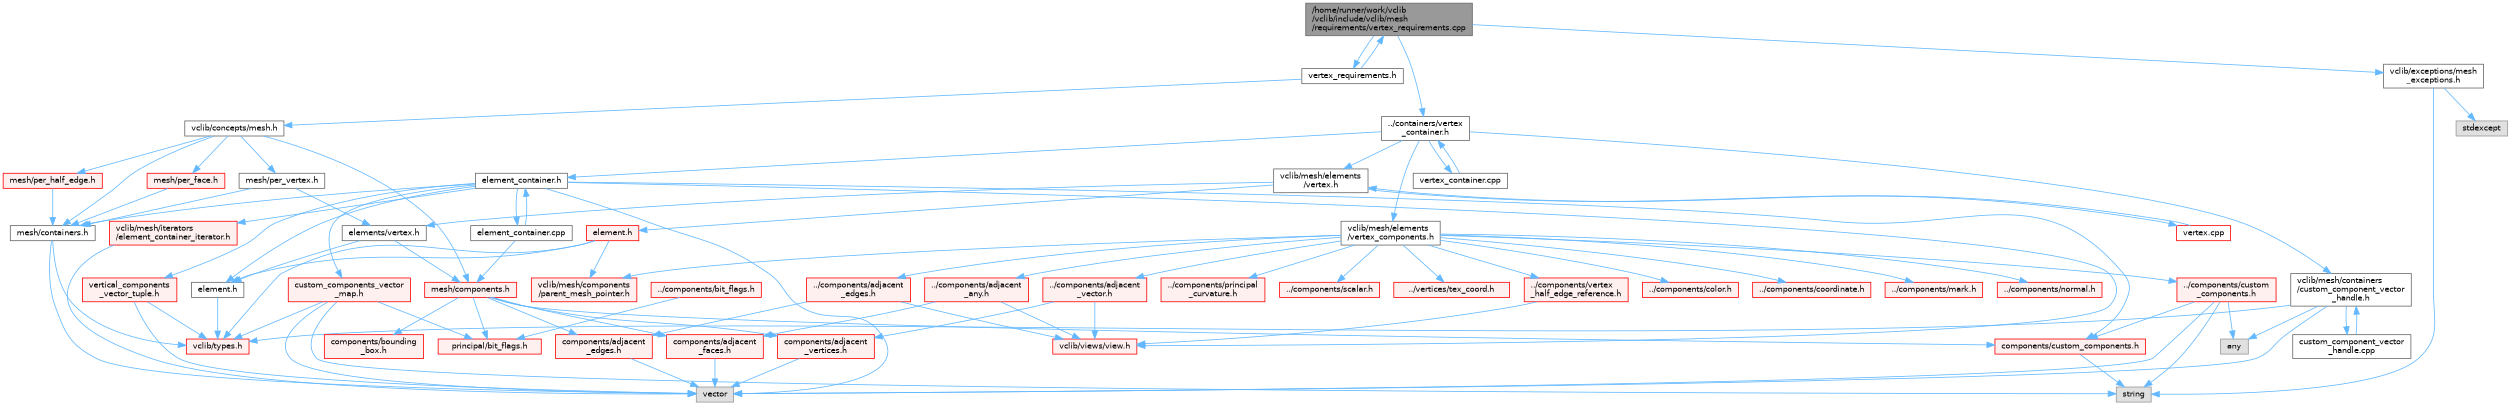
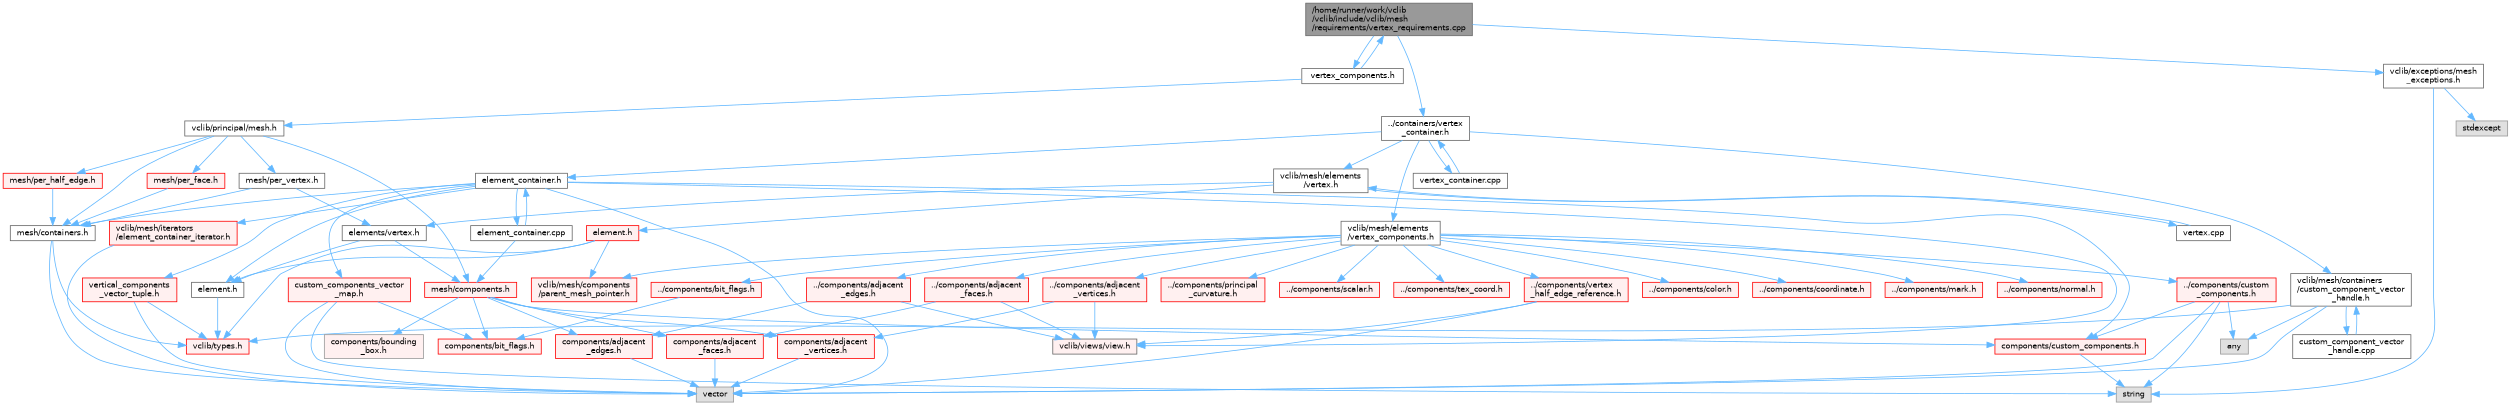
  digraph {
    node [color=red fillcolor="#FFF0F0" fontname=Helvetica fontsize=10 shape=box style=filled]
    edge [color=steelblue1 fontname=Helvetica fontsize=10 labelfontname=Helvetica labelfontsize=10 style=solid]
    n1 [color=gray40 fillcolor=grey60 fontcolor=black height=0.2 label="/home/runner/work/vclib\l/vclib/include/vclib/mesh\l/requirements/vertex_requirements.cpp" width=0.4]
-   n2 [color=grey40 fillcolor=white height=0.2 label="vertex_requirements.h" width=0.4]
+   n2 [color=grey40 fillcolor=white height=0.2 label="vertex_components.h" width=0.4]
    n3 [color=grey40 fillcolor=white height=0.2 label="vclib/exceptions/mesh\l_exceptions.h" width=0.4]
    n4 [color=grey40 fillcolor=white height=0.2 label="../containers/vertex\l_container.h" width=0.4]
-   n5 [color=grey40 fillcolor=white height=0.2 label="vclib/concepts/mesh.h" width=0.4]
+   n5 [color=grey40 fillcolor=white height=0.2 label="vclib/principal/mesh.h" width=0.4]
    n6 [color=grey60 fillcolor="#E0E0E0" height=0.2 label=string width=0.4]
    n7 [color=grey60 fillcolor="#E0E0E0" height=0.2 label=stdexcept width=0.4]
    n8 [color=grey40 fillcolor=white height=0.2 label="vclib/mesh/containers\l/custom_component_vector\l_handle.h" width=0.4]
    n9 [color=grey40 fillcolor=white height=0.2 label="vclib/mesh/elements\l/vertex.h" width=0.4]
    n10 [color=grey40 fillcolor=white height=0.2 label="vclib/mesh/elements\l/vertex_components.h" width=0.4]
    n11 [color=grey40 fillcolor=white height=0.2 label="element_container.h" width=0.4]
    n12 [color=grey40 fillcolor=white height=0.2 label="vertex_container.cpp" width=0.4]
    n13 [height=0.2 label="mesh/components.h" width=0.4]
    n14 [color=grey40 fillcolor=white height=0.2 label="mesh/containers.h" width=0.4]
    n15 [height=0.2 label="mesh/per_face.h" width=0.4]
    n16 [height=0.2 label="mesh/per_half_edge.h" width=0.4]
    n17 [color=grey40 fillcolor=white height=0.2 label="mesh/per_vertex.h" width=0.4]
    n18 [height=0.2 label="components/adjacent\l_edges.h" width=0.4]
    n19 [height=0.2 label="components/adjacent\l_faces.h" width=0.4]
    n20 [height=0.2 label="components/adjacent\l_vertices.h" width=0.4]
-   n21 [height=0.2 label="principal/bit_flags.h" width=0.4]
-   n22 [height=0.2 label="components/bounding\l_box.h" width=0.4]
+   n21 [height=0.2 label="components/bit_flags.h" width=0.4]
+   n22 [color=grey60 height=0.2 label="components/bounding\l_box.h" width=0.4]
    n23 [height=0.2 label="components/custom_components.h" width=0.4]
    n24 [color=grey60 fillcolor="#E0E0E0" height=0.2 label=vector width=0.4]
    n25 [height=0.2 label="vclib/types.h" width=0.4]
    n26 [color=grey40 fillcolor=white height=0.2 label="elements/vertex.h" width=0.4]
    n27 [color=grey40 fillcolor=white height=0.2 label="element.h" width=0.4]
    n28 [color=grey60 fillcolor="#E0E0E0" height=0.2 label=any width=0.4]
    n29 [color=grey40 fillcolor=white height=0.2 label="custom_component_vector\l_handle.cpp" width=0.4]
    n30 [height=0.2 label="element.h" width=0.4]
-   n31 [fillcolor=white height=0.2 label="vertex.cpp" width=0.4]
+   n31 [color=grey40 fillcolor=white height=0.2 label="vertex.cpp" width=0.4]
    n32 [height=0.2 label="vclib/mesh/components\l/parent_mesh_pointer.h" width=0.4]
    n33 [height=0.2 label="../components/adjacent\l_edges.h" width=0.4]
-   n34 [height=0.2 label="../components/adjacent\l_any.h" width=0.4]
-   n35 [height=0.2 label="../components/adjacent\l_vector.h" width=0.4]
+   n34 [height=0.2 label="../components/adjacent\l_faces.h" width=0.4]
+   n35 [height=0.2 label="../components/adjacent\l_vertices.h" width=0.4]
    n36 [height=0.2 label="../components/bit_flags.h" width=0.4]
    n37 [height=0.2 label="../components/color.h" width=0.4]
    n38 [height=0.2 label="../components/coordinate.h" width=0.4]
    n39 [height=0.2 label="../components/custom\l_components.h" width=0.4]
    n40 [height=0.2 label="../components/mark.h" width=0.4]
    n41 [height=0.2 label="../components/normal.h" width=0.4]
    n42 [height=0.2 label="../components/principal\l_curvature.h" width=0.4]
    n43 [height=0.2 label="../components/scalar.h" width=0.4]
    n44 [height=0.2 label="../components/vertex\l_half_edge_reference.h" width=0.4]
-   n45 [height=0.2 label="../vertices/tex_coord.h" width=0.4]
-   n46 [height=0.2 label="vclib/views/view.h" width=0.4]
+   n45 [height=0.2 label="../components/tex_coord.h" width=0.4]
+   n46 [color=grey40 height=0.2 label="vclib/views/view.h" width=0.4]
    n47 [height=0.2 label="vclib/mesh/iterators\l/element_container_iterator.h" width=0.4]
    n48 [height=0.2 label="custom_components_vector\l_map.h" width=0.4]
    n49 [height=0.2 label="vertical_components\l_vector_tuple.h" width=0.4]
    n50 [color=grey40 fillcolor=white height=0.2 label="element_container.cpp" width=0.4]
    n1 -> n2
    n1 -> n3
    n1 -> n4
    n2 -> n1
    n2 -> n5
    n3 -> n6
    n3 -> n7
    n4 -> n8
    n4 -> n9
    n4 -> n10
    n4 -> n11
    n4 -> n12
    n5 -> n13
    n5 -> n14
    n5 -> n15
    n5 -> n16
    n5 -> n17
    n8 -> n24
    n8 -> n25
    n8 -> n28
    n8 -> n29
    n9 -> n26
    n9 -> n30
    n9 -> n31
    n10 -> n32
    n10 -> n33
    n10 -> n34
    n10 -> n35
+   n10 -> n36
    n10 -> n37
    n10 -> n38
    n10 -> n39
    n10 -> n40
    n10 -> n41
    n10 -> n42
    n10 -> n43
    n10 -> n44
    n10 -> n45
    n11 -> n14
    n11 -> n23
    n11 -> n24
    n11 -> n27
    n11 -> n46
    n11 -> n47
    n11 -> n48
    n11 -> n49
    n11 -> n50
    n12 -> n4
    n13 -> n18
    n13 -> n19
    n13 -> n20
    n13 -> n21
    n13 -> n22
    n13 -> n23
    n14 -> n24
    n14 -> n25
    n15 -> n14
    n16 -> n14
    n17 -> n14
    n17 -> n26
    n18 -> n24
    n19 -> n24
    n20 -> n24
    n23 -> n6
    n26 -> n13
    n26 -> n27
    n27 -> n25
    n29 -> n8
    n30 -> n25
    n30 -> n27
    n30 -> n32
    n31 -> n9
    n33 -> n18
    n33 -> n46
    n34 -> n19
    n34 -> n46
    n35 -> n20
    n35 -> n46
    n36 -> n21
    n39 -> n6
    n39 -> n23
    n39 -> n24
    n39 -> n28
+   n44 -> n24
    n44 -> n46
    n47 -> n24
    n48 -> n6
    n48 -> n21
    n48 -> n24
-   n48 -> n25
    n49 -> n24
    n49 -> n25
    n50 -> n11
    n50 -> n13
  }
